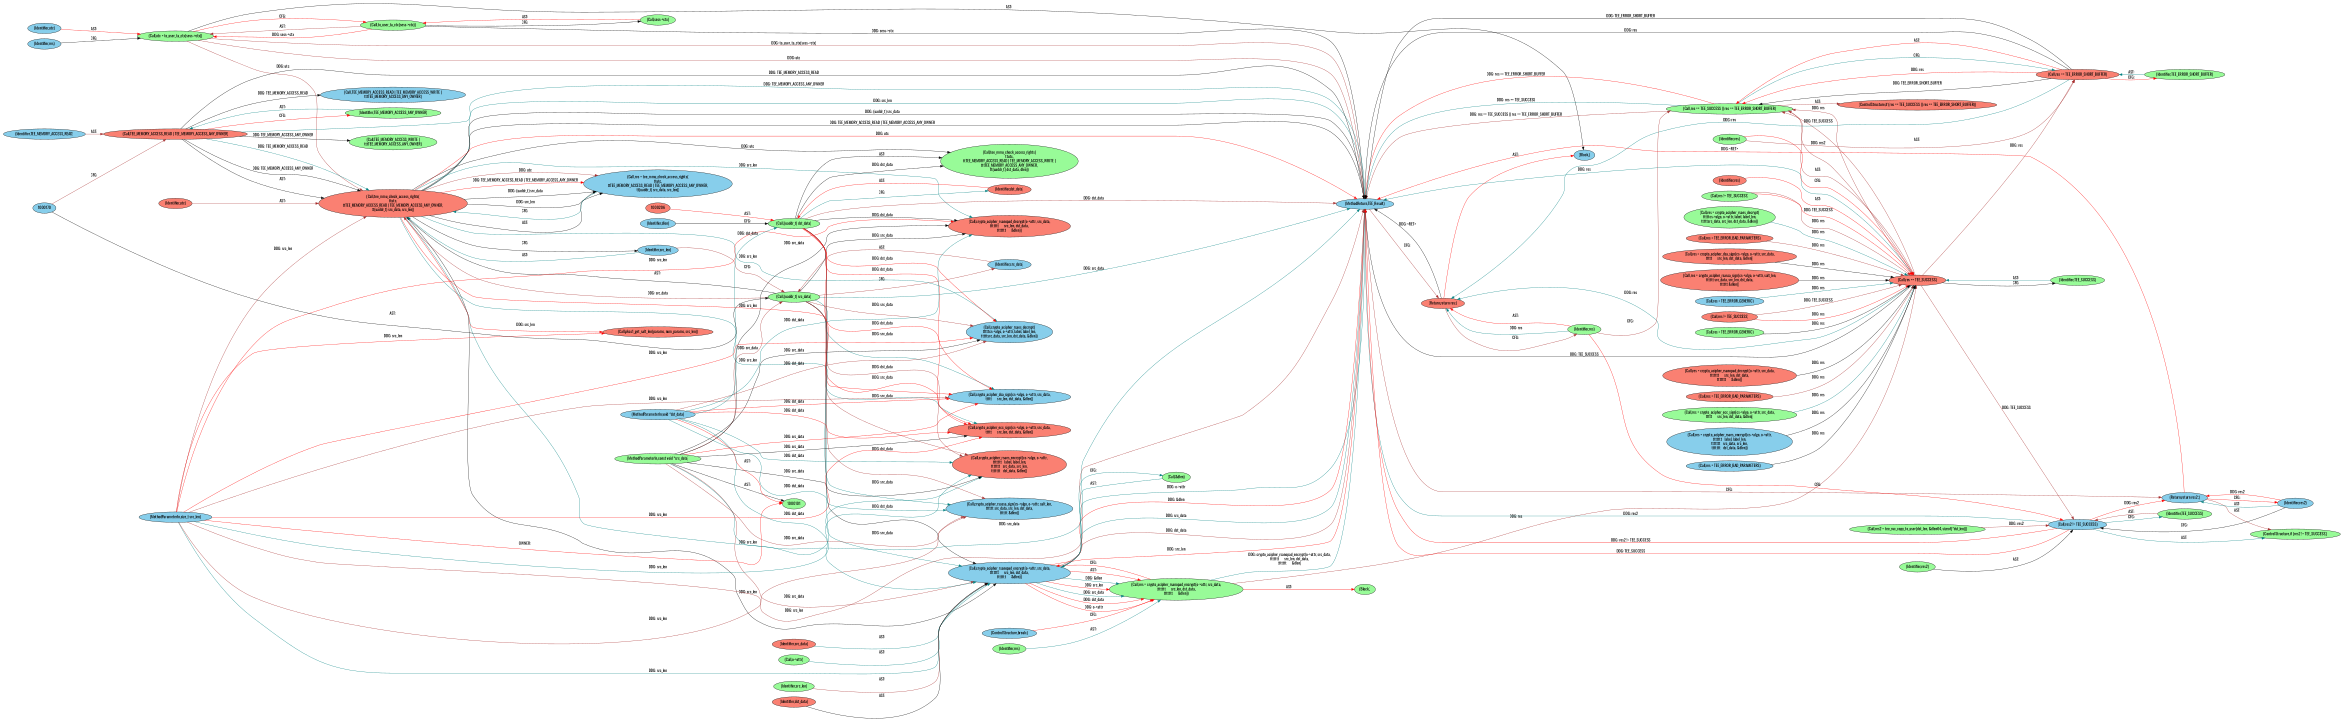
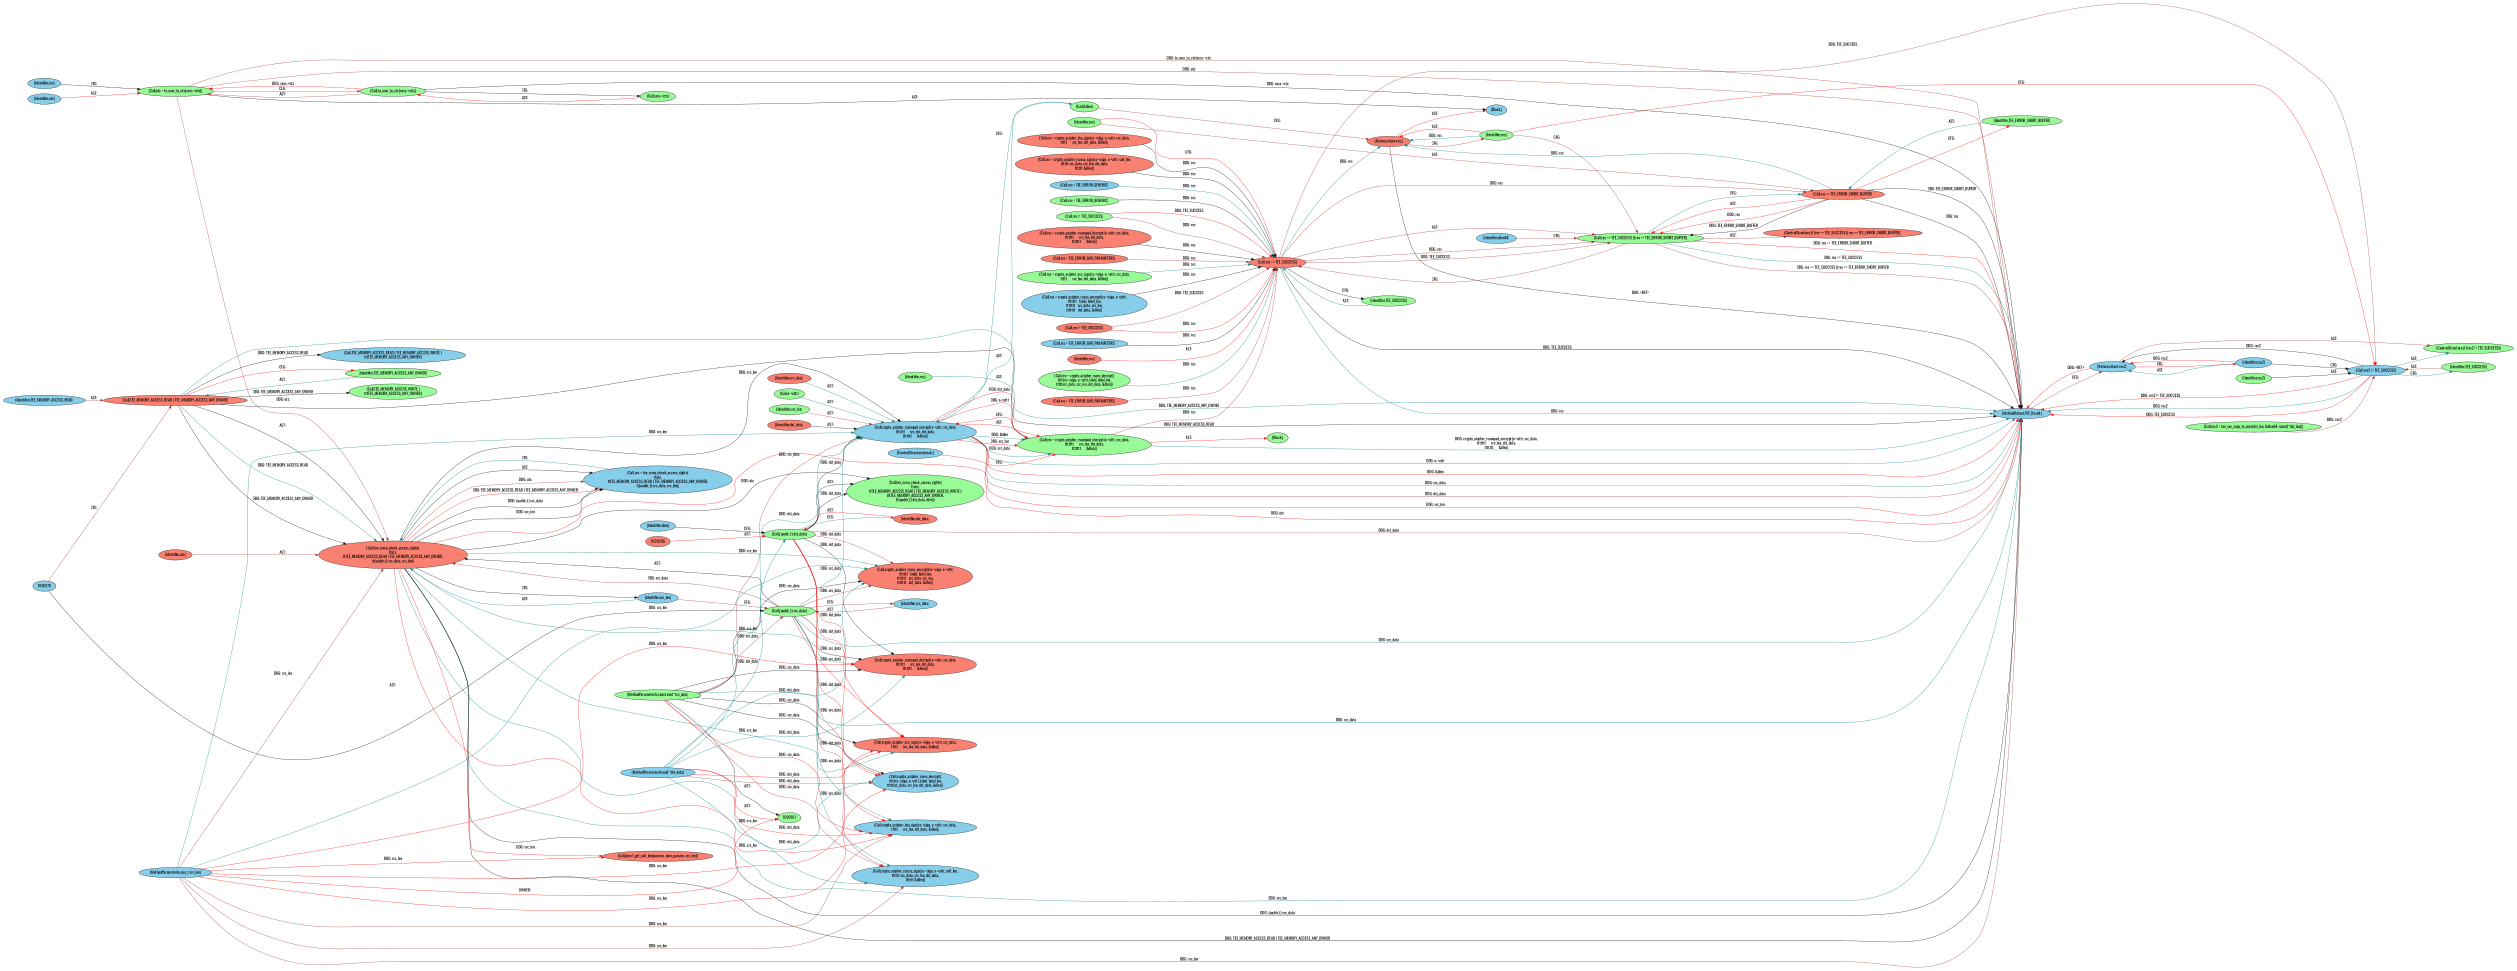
  digraph {
    fontname=Oswald
    rankdir=LR
    node [fillcolor=palegreen fontname=Oswald style=filled]
    edge [color=red fontname=Oswald]
    n1 [fillcolor=skyblue label="(Call,crypto_acipher_rsanopad_encrypt(o->attr, src_data,\n\t\t\t\t\t\t\t      src_len, dst_data,\n\t\t\t\t\t\t\t      &dlen))"]
    n2 [label="(Call,res = crypto_acipher_rsanopad_encrypt(o->attr, src_data,\n\t\t\t\t\t\t\t      src_len, dst_data,\n\t\t\t\t\t\t\t      &dlen))"]
    n3 [label="(Call,&dlen)"]
    n4 [fillcolor=skyblue label="(MethodReturn,TEE_Result)"]
    n5 [fillcolor=salmon label="(Call,res == TEE_SUCCESS)"]
    n6 [label="(Block,)"]
    n7 [fillcolor=salmon label="(Return,return res;)"]
    n8 [fillcolor=skyblue label="(Return,return res2;)"]
    n9 [label="(Call,(uaddr_t) src_data)"]
    n10 [fillcolor=salmon label="(Call,tee_mmu_check_access_rights(\n\t\tutc,\n\t\tTEE_MEMORY_ACCESS_READ | TEE_MEMORY_ACCESS_ANY_OWNER,\n\t\t(uaddr_t) src_data, src_len))"]
    n11 [fillcolor=salmon label="(Call,crypto_acipher_rsanopad_decrypt(o->attr, src_data,\n\t\t\t\t\t\t\t      src_len, dst_data,\n\t\t\t\t\t\t\t      &dlen))"]
    n12 [fillcolor=skyblue label="(Call,crypto_acipher_rsaes_decrypt(\n\t\t\t\t\tcs->algo, o->attr, label, label_len,\n\t\t\t\t\tsrc_data, src_len, dst_data, &dlen))"]
    n13 [fillcolor=salmon label="(Call,crypto_acipher_rsaes_encrypt(cs->algo, o->attr,\n\t\t\t\t\t\t\t   label, label_len,\n\t\t\t\t\t\t\t   src_data, src_len,\n\t\t\t\t\t\t\t   dst_data, &dlen))"]
    n14 [fillcolor=skyblue label="(Call,crypto_acipher_rsassa_sign(cs->algo, o->attr, salt_len,\n\t\t\t\t\t\t src_data, src_len, dst_data,\n\t\t\t\t\t\t &dlen))"]
    n15 [fillcolor=skyblue label="(Call,crypto_acipher_dsa_sign(cs->algo, o->attr, src_data,\n\t\t\t\t\t      src_len, dst_data, &dlen))"]
    n16 [fillcolor=skyblue label="(Identifier,src_data)"]
    n17 [fillcolor=salmon label="(Call,crypto_acipher_ecc_sign(cs->algo, o->attr, src_data,\n\t\t\t\t\t      src_len, dst_data, &dlen))"]
    n18 [fillcolor=skyblue label="(Identifier,src_len)"]
    n19 [fillcolor=skyblue label="(Call,res = tee_mmu_check_access_rights(\n\t\tutc,\n\t\tTEE_MEMORY_ACCESS_READ | TEE_MEMORY_ACCESS_ANY_OWNER,\n\t\t(uaddr_t) src_data, src_len))"]
    n20 [label="(Call,tee_mmu_check_access_rights(\n\t\tutc,\n\t\tTEE_MEMORY_ACCESS_READ | TEE_MEMORY_ACCESS_WRITE |\n\t\t\tTEE_MEMORY_ACCESS_ANY_OWNER,\n\t\t(uaddr_t) dst_data, dlen))"]
    n21 [fillcolor=salmon label="(Call,pkcs1_get_salt_len(params, num_params, src_len))"]
    n22 [label="(MethodParameterIn,const void *src_data)"]
    1000101
    n24 [label="(Call,utc = to_user_ta_ctx(sess->ctx))"]
    n25 [label="(Call,to_user_ta_ctx(sess->ctx))"]
    n26 [fillcolor=skyblue label="(Block,)"]
    n27 [label="(Call,sess->ctx)"]
    n28 [fillcolor=salmon label="(Call,TEE_MEMORY_ACCESS_READ | TEE_MEMORY_ACCESS_ANY_OWNER)"]
    n29 [label="(Identifier,TEE_MEMORY_ACCESS_ANY_OWNER)"]
    n30 [label="(Call,TEE_MEMORY_ACCESS_WRITE |\n\t\t\tTEE_MEMORY_ACCESS_ANY_OWNER)"]
    n31 [fillcolor=skyblue label="(Call,TEE_MEMORY_ACCESS_READ | TEE_MEMORY_ACCESS_WRITE |\n\t\t\tTEE_MEMORY_ACCESS_ANY_OWNER)"]
    n32 [fillcolor=skyblue label="(MethodParameterIn,size_t src_len)"]
    n33 [label="(Call,(uaddr_t) dst_data)"]
    n34 [fillcolor=salmon label="(Identifier,dst_data)"]
    n35 [fillcolor=skyblue label="(MethodParameterIn,void *dst_data)"]
    n36 [label="(Call,res == TEE_SUCCESS || res == TEE_ERROR_SHORT_BUFFER)"]
    n37 [fillcolor=salmon label="(Call,res == TEE_ERROR_SHORT_BUFFER)"]
    n38 [fillcolor=skyblue label="(Call,res2 != TEE_SUCCESS)"]
    n39 [label="(Identifier,TEE_SUCCESS)"]
    n40 [fillcolor=salmon label="(ControlStructure,if (res == TEE_SUCCESS || res == TEE_ERROR_SHORT_BUFFER))"]
    n41 [label="(Identifier,TEE_ERROR_SHORT_BUFFER)"]
    n42 [label="(Identifier,res)"]
    n43 [label="(ControlStructure,if (res2 != TEE_SUCCESS))"]
    n44 [label="(Identifier,TEE_SUCCESS)"]
    n45 [fillcolor=skyblue label="(Identifier,res2)"]
    n46 [label="(Call,res != TEE_SUCCESS)"]
    n47 [fillcolor=salmon label="(Call,res = crypto_acipher_rsanopad_decrypt(o->attr, src_data,\n\t\t\t\t\t\t\t      src_len, dst_data,\n\t\t\t\t\t\t\t      &dlen))"]
    n48 [fillcolor=salmon label="(Call,res = TEE_ERROR_BAD_PARAMETERS)"]
    n49 [fillcolor=salmon label="(Identifier,utc)"]
    n50 [label="(Call,res = crypto_acipher_ecc_sign(cs->algo, o->attr, src_data,\n\t\t\t\t\t      src_len, dst_data, &dlen))"]
    n51 [fillcolor=skyblue label="(Call,res = crypto_acipher_rsaes_encrypt(cs->algo, o->attr,\n\t\t\t\t\t\t\t   label, label_len,\n\t\t\t\t\t\t\t   src_data, src_len,\n\t\t\t\t\t\t\t   dst_data, &dlen))"]
    n52 [fillcolor=salmon label="(Call,res != TEE_SUCCESS)"]
    n53 [fillcolor=salmon label="(Identifier,src_data)"]
    n54 [label="(Identifier,res)"]
    n55 [label="(Identifier,res)"]
    n56 [label="(Call,o->attr)"]
    n57 [label="(Identifier,src_len)"]
    n58 [fillcolor=skyblue label="(Identifier,utc)"]
    n59 [label="(Call,res2 = tee_svc_copy_to_user(dst_len, &dlen64, sizeof(*dst_len)))"]
    n60 [fillcolor=skyblue label="(Identifier,TEE_MEMORY_ACCESS_READ)"]
    n61 [fillcolor=skyblue label="(Call,res = TEE_ERROR_BAD_PARAMETERS)"]
+   n62 [fillcolor=skyblue label="(Identifier,dlen64)"]
    n63 [fillcolor=salmon label="(Identifier,dst_data)"]
    n64 [fillcolor=salmon label="(Identifier,res)"]
    n65 [fillcolor=skyblue label="(Identifier,dlen)"]
    n66 [label="(Call,res = crypto_acipher_rsaes_decrypt(\n\t\t\t\t\tcs->algo, o->attr, label, label_len,\n\t\t\t\t\tsrc_data, src_len, dst_data, &dlen))"]
    n67 [label="(Identifier,res2)"]
    n68 [fillcolor=salmon label="(Call,res = TEE_ERROR_BAD_PARAMETERS)"]
    n69 [fillcolor=salmon label="(Call,res = crypto_acipher_dsa_sign(cs->algo, o->attr, src_data,\n\t\t\t\t\t      src_len, dst_data, &dlen))"]
    n70 [fillcolor=salmon label="(Call,res = crypto_acipher_rsassa_sign(cs->algo, o->attr, salt_len,\n\t\t\t\t\t\t src_data, src_len, dst_data,\n\t\t\t\t\t\t &dlen))"]
    n71 [fillcolor=skyblue label="(Identifier,res)"]
    n72 [fillcolor=skyblue label="(Call,res = TEE_ERROR_GENERIC)"]
    n73 [label="(Call,res = TEE_ERROR_GENERIC)"]
    n74 [fillcolor=skyblue label="(ControlStructure,break;)"]
    1000170 [fillcolor=skyblue]
    1000206 [fillcolor=salmon]
    n1 -> n2 [label="AST: "]
    n1 -> n2 [color=teal label="DDG: &dlen"]
    n1 -> n2 [label="DDG: src_len"]
    n1 -> n2 [color=teal label="DDG: src_data"]
    n1 -> n2 [label="DDG: dst_data"]
    n1 -> n2 [label="DDG: o->attr"]
    n1 -> n3 [color=teal label="CFG: "]
    n1 -> n4 [color=teal label="DDG: o->attr"]
    n1 -> n4 [label="DDG: &dlen"]
    n1 -> n4 [color=teal label="DDG: src_data"]
    n1 -> n4 [color=brown label="DDG: dst_data"]
    n1 -> n4 [label="DDG: src_len"]
    n2 -> n1 [label="CFG: "]
    n2 -> n4 [color=teal label="DDG: crypto_acipher_rsanopad_encrypt(o->attr, src_data,\n\t\t\t\t\t\t\t      src_len, dst_data,\n\t\t\t\t\t\t\t      &dlen)"]
    n2 -> n5 [color=brown label="DDG: res"]
    n2 -> n6 [label="AST: "]
    n3 -> n1 [color=teal label="AST: "]
-   n4 -> n7 [color=brown label="CFG: "]
+   n3 -> n7 [color=brown label="CFG: "]
    n4 -> n8 [color=brown label="CFG: "]
    n5 -> n4 [color=black label="DDG: TEE_SUCCESS"]
    n5 -> n4 [color=teal label="DDG: res"]
    n5 -> n7 [color=teal label="DDG: res"]
    n5 -> n36 [color=brown label="AST: "]
    n5 -> n36 [color=brown label="DDG: res"]
    n5 -> n36 [color=brown label="DDG: TEE_SUCCESS"]
    n5 -> n37 [color=brown label="DDG: res"]
    n5 -> n38 [color=brown label="DDG: TEE_SUCCESS"]
    n5 -> n39 [color=black label="CFG: "]
    n7 -> n4 [color=black label="DDG: <RET>"]
    n7 -> n26 [label="AST: "]
    n7 -> n42 [color=brown label="CFG: "]
    n8 -> n4 [label="DDG: <RET>"]
    n8 -> n43 [color=brown label="AST: "]
    n8 -> n45 [label="CFG: "]
    n9 -> n1 [color=teal label="DDG: src_data"]
    n9 -> n4 [color=teal label="DDG: src_data"]
    n9 -> n10 [color=black label="AST: "]
    n9 -> n10 [color=brown label="DDG: src_data"]
    n9 -> n11 [color=black label="DDG: src_data"]
    n9 -> n12 [color=brown label="DDG: src_data"]
    n9 -> n13 [color=brown label="DDG: src_data"]
    n9 -> n14 [color=teal label="DDG: src_data"]
    n9 -> n15 [color=teal label="DDG: src_data"]
    n9 -> n16 [color=brown label="CFG: "]
    n9 -> n17 [label="DDG: src_data"]
    n10 -> n1 [color=black label="DDG: src_len"]
    n10 -> n4 [color=teal label="DDG: src_len"]
    n10 -> n4 [color=black label="DDG: (uaddr_t) src_data"]
    n10 -> n4 [color=black label="DDG: TEE_MEMORY_ACCESS_READ | TEE_MEMORY_ACCESS_ANY_OWNER"]
    n10 -> n4 [label="DDG: utc"]
    n10 -> n11 [color=teal label="DDG: src_len"]
    n10 -> n12 [color=teal label="DDG: src_len"]
    n10 -> n13 [color=teal label="DDG: src_len"]
    n10 -> n15 [label="DDG: src_len"]
    n10 -> n17 [color=teal label="DDG: src_len"]
    n10 -> n18 [color=black label="CFG: "]
    n10 -> n19 [color=black label="AST: "]
    n10 -> n19 [color=brown label="DDG: utc"]
    n10 -> n19 [label="DDG: TEE_MEMORY_ACCESS_READ | TEE_MEMORY_ACCESS_ANY_OWNER"]
    n10 -> n19 [color=black label="DDG: (uaddr_t) src_data"]
    n10 -> n19 [color=black label="DDG: src_len"]
    n10 -> n20 [color=black label="DDG: utc"]
    n10 -> n21 [label="DDG: src_len"]
    n16 -> n9 [color=brown label="AST: "]
    n18 -> n9 [color=brown label="CFG: "]
    n18 -> n10 [color=teal label="AST: "]
    n19 -> n10 [color=teal label="CFG: "]
    n22 -> n1 [color=brown label="DDG: src_data"]
    n22 -> n4 [color=teal label="DDG: src_data"]
    n22 -> n9 [color=brown label="DDG: src_data"]
    n22 -> n11 [color=black label="DDG: src_data"]
    n22 -> n12 [color=black label="DDG: src_data"]
    n22 -> n13 [color=black label="DDG: src_data"]
    n22 -> n14 [color=brown label="DDG: src_data"]
    n22 -> n15 [label="DDG: src_data"]
    n22 -> n17 [color=black label="DDG: src_data"]
    n22 -> 1000101 [color=black label="AST: "]
    n24 -> n4 [color=brown label="DDG: to_user_ta_ctx(sess->ctx)"]
    n24 -> n4 [color=brown label="DDG: utc"]
    n24 -> n10 [color=brown label="DDG: utc"]
    n24 -> n25 [label="CFG: "]
    n24 -> n26 [color=black label="AST: "]
    n25 -> n4 [color=black label="DDG: sess->ctx"]
    n25 -> n24 [color=brown label="AST: "]
    n25 -> n24 [label="DDG: sess->ctx"]
    n25 -> n27 [color=black label="CFG: "]
    n27 -> n25 [label="AST: "]
    n28 -> n4 [color=teal label="DDG: TEE_MEMORY_ACCESS_ANY_OWNER"]
    n28 -> n4 [color=black label="DDG: TEE_MEMORY_ACCESS_READ"]
    n28 -> n10 [color=black label="AST: "]
    n28 -> n10 [color=teal label="DDG: TEE_MEMORY_ACCESS_READ"]
    n28 -> n10 [color=black label="DDG: TEE_MEMORY_ACCESS_ANY_OWNER"]
    n28 -> n29 [label="CFG: "]
    n28 -> n30 [color=black label="DDG: TEE_MEMORY_ACCESS_ANY_OWNER"]
    n28 -> n31 [color=black label="DDG: TEE_MEMORY_ACCESS_READ"]
    n29 -> n28 [color=teal label="AST: "]
    n32 -> n1 [color=teal label="DDG: src_len"]
    n32 -> n4 [color=brown label="DDG: src_len"]
    n32 -> n10 [color=brown label="DDG: src_len"]
    n32 -> n11 [label="DDG: src_len"]
    n32 -> n12 [label="DDG: src_len"]
    n32 -> n13 [color=teal label="DDG: src_len"]
    n32 -> n14 [color=brown label="DDG: src_len"]
    n32 -> n15 [color=brown label="DDG: src_len"]
    n32 -> n17 [label="DDG: src_len"]
    n32 -> n21 [label="DDG: src_len"]
    n32 -> 1000101 [label="OWNER: "]
    n33 -> n1 [color=black label="DDG: dst_data"]
    n33 -> n4 [color=brown label="DDG: dst_data"]
    n33 -> n11 [color=black label="DDG: dst_data"]
    n33 -> n12 [label="DDG: dst_data"]
    n33 -> n13 [color=brown label="DDG: dst_data"]
    n33 -> n14 [color=brown label="DDG: dst_data"]
    n33 -> n15 [label="DDG: dst_data"]
    n33 -> n17 [label="DDG: dst_data"]
    n33 -> n20 [color=black label="AST: "]
    n33 -> n20 [color=black label="DDG: dst_data"]
    n33 -> n34 [color=teal label="CFG: "]
    n34 -> n33 [label="AST: "]
    n35 -> n1 [color=teal label="DDG: dst_data"]
    n35 -> n11 [color=teal label="DDG: dst_data"]
    n35 -> n12 [color=brown label="DDG: dst_data"]
    n35 -> n13 [color=teal label="DDG: dst_data"]
    n35 -> n14 [color=teal label="DDG: dst_data"]
    n35 -> n15 [label="DDG: dst_data"]
    n35 -> n17 [label="DDG: dst_data"]
    n35 -> 1000101 [label="AST: "]
    n35 -> n33 [color=teal label="DDG: dst_data"]
    n36 -> n4 [label="DDG: res == TEE_ERROR_SHORT_BUFFER"]
    n36 -> n4 [color=teal label="DDG: res == TEE_SUCCESS"]
    n36 -> n4 [color=brown label="DDG: res == TEE_SUCCESS || res == TEE_ERROR_SHORT_BUFFER"]
-   n36 -> n5 [color=brown label="DDG: res2"]
+   n36 -> n5 [color=brown label="CFG: "]
    n36 -> n37 [color=teal label="CFG: "]
    n36 -> n40 [color=brown label="AST: "]
    n37 -> n4 [color=black label="DDG: res"]
    n37 -> n4 [color=black label="DDG: TEE_ERROR_SHORT_BUFFER"]
    n37 -> n7 [color=teal label="DDG: res"]
    n37 -> n36 [label="AST: "]
    n37 -> n36 [label="DDG: res"]
    n37 -> n36 [color=black label="DDG: TEE_ERROR_SHORT_BUFFER"]
    n37 -> n41 [label="CFG: "]
    n38 -> n4 [color=teal label="DDG: res2"]
    n38 -> n4 [label="DDG: TEE_SUCCESS"]
    n38 -> n4 [label="DDG: res2 != TEE_SUCCESS"]
-   n38 -> n8 [label="DDG: res2"]
+   n38 -> n8 [color=black label="DDG: res2"]
    n38 -> n43 [color=teal label="AST: "]
    n38 -> n44 [color=teal label="CFG: "]
    n39 -> n5 [color=teal label="AST: "]
    n41 -> n37 [color=teal label="AST: "]
    n42 -> n7 [label="AST: "]
    n42 -> n7 [color=teal label="DDG: res"]
    n42 -> n36 [color=brown label="CFG: "]
    n42 -> n38 [label="CFG: "]
    n44 -> n38 [color=brown label="AST: "]
    n45 -> n8 [color=teal label="AST: "]
    n45 -> n8 [label="DDG: res2"]
    n45 -> n38 [color=black label="CFG: "]
    n46 -> n5 [color=brown label="DDG: res"]
    n46 -> n5 [label="DDG: TEE_SUCCESS"]
    n47 -> n5 [color=black label="DDG: res"]
    n48 -> n5 [color=brown label="DDG: res"]
    n49 -> n10 [color=brown label="AST: "]
    n50 -> n5 [color=teal label="DDG: res"]
    n51 -> n5 [color=black label="DDG: res"]
    n52 -> n5 [label="DDG: res"]
    n52 -> n5 [color=brown label="DDG: TEE_SUCCESS"]
    n53 -> n1 [color=teal label="AST: "]
    n54 -> n5 [label="CFG: "]
    n54 -> n37 [color=brown label="AST: "]
    n55 -> n2 [color=teal label="AST: "]
    n56 -> n1 [color=teal label="AST: "]
    n57 -> n1 [color=brown label="AST: "]
    n58 -> n24 [label="AST: "]
    n59 -> n38 [color=brown label="DDG: res2"]
    n60 -> n28 [color=brown label="AST: "]
    n61 -> n5 [color=black label="DDG: res"]
+   n62 -> n36 [color=brown label="CFG: "]
    n63 -> n1 [color=black label="AST: "]
    n64 -> n5 [label="AST: "]
    n65 -> n33 [color=black label="CFG: "]
    n66 -> n5 [color=teal label="DDG: res"]
    n67 -> n38 [color=black label="AST: "]
    n68 -> n5 [color=brown label="DDG: res"]
    n69 -> n5 [color=black label="DDG: res"]
    n70 -> n5 [color=black label="DDG: res"]
    n71 -> n24 [color=black label="CFG: "]
    n72 -> n5 [color=teal label="DDG: res"]
    n73 -> n5 [color=black label="DDG: res"]
    n74 -> n2 [label="CFG: "]
    1000170 -> n9 [color=black label="AST: "]
    1000170 -> n28 [color=brown label="CFG: "]
    1000206 -> n33 [label="AST: "]
  }
